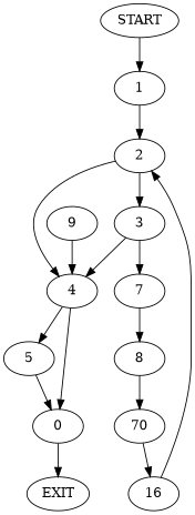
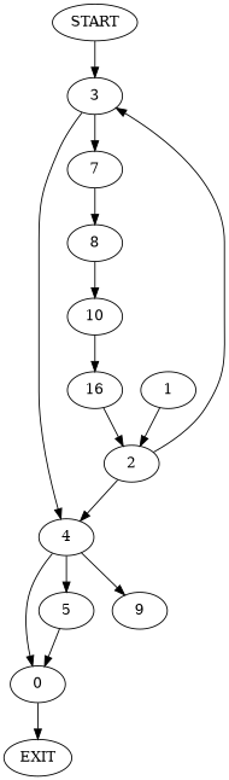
  digraph {
    n1 [label=START]
    1
    2
    n4 [label=EXIT]
    3
    4
    7
    5
    n9 [label=0]
    8
-   10 [label=70]
+   10
    9
    n13 [label=16]
-   n1 -> 1
+   n1 -> 3
    1 -> 2
    2 -> 3
    2 -> 4
    3 -> 4
    3 -> 7
    4 -> 5
    4 -> n9
    7 -> 8
    5 -> n9
    n9 -> n4
    8 -> 10
    10 -> n13
-   9 -> 4
+   4 -> 9
    n13 -> 2
  }
